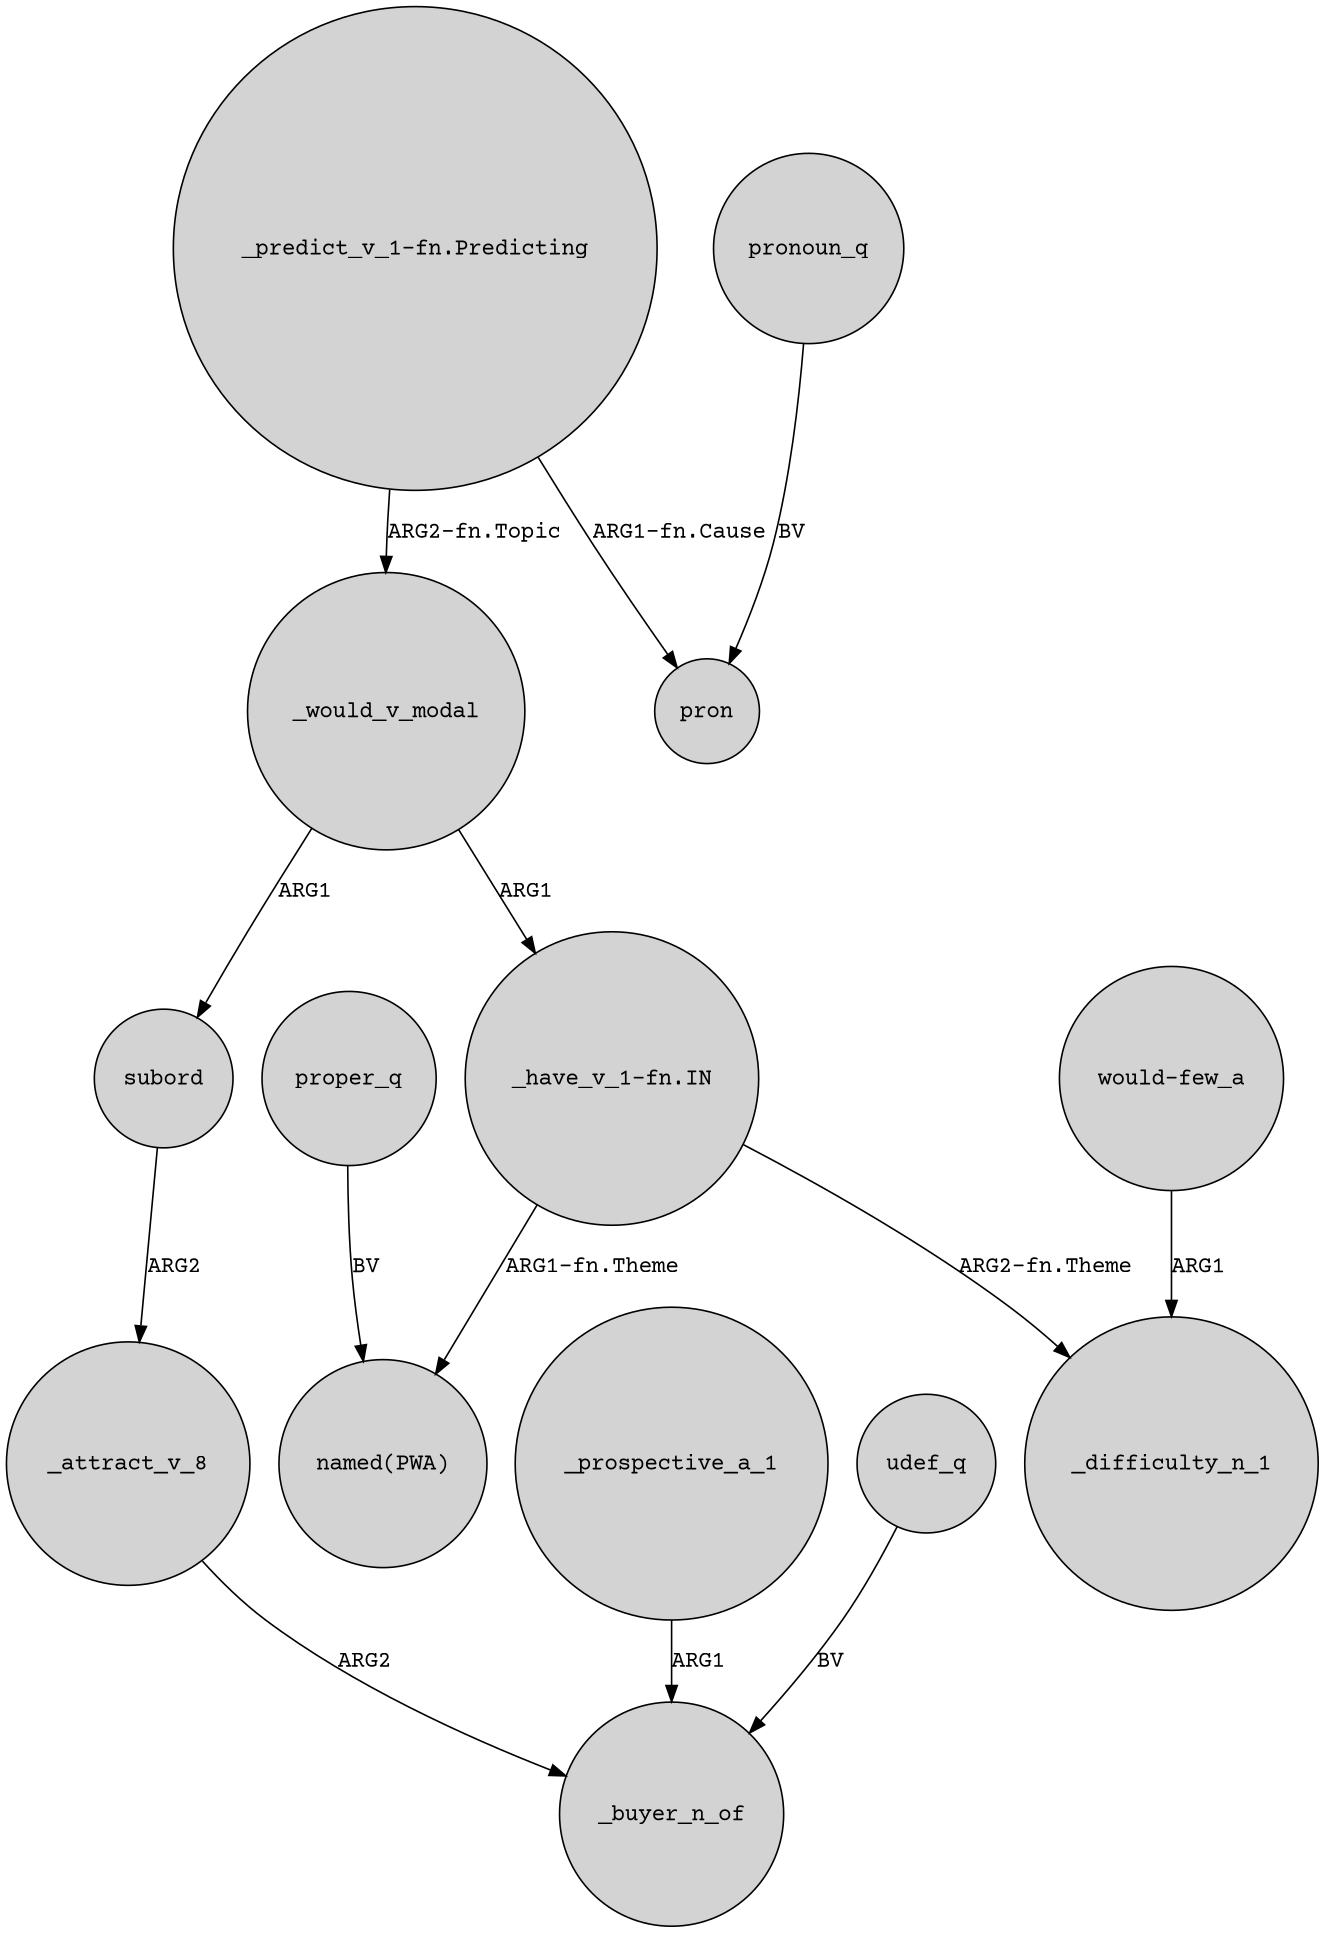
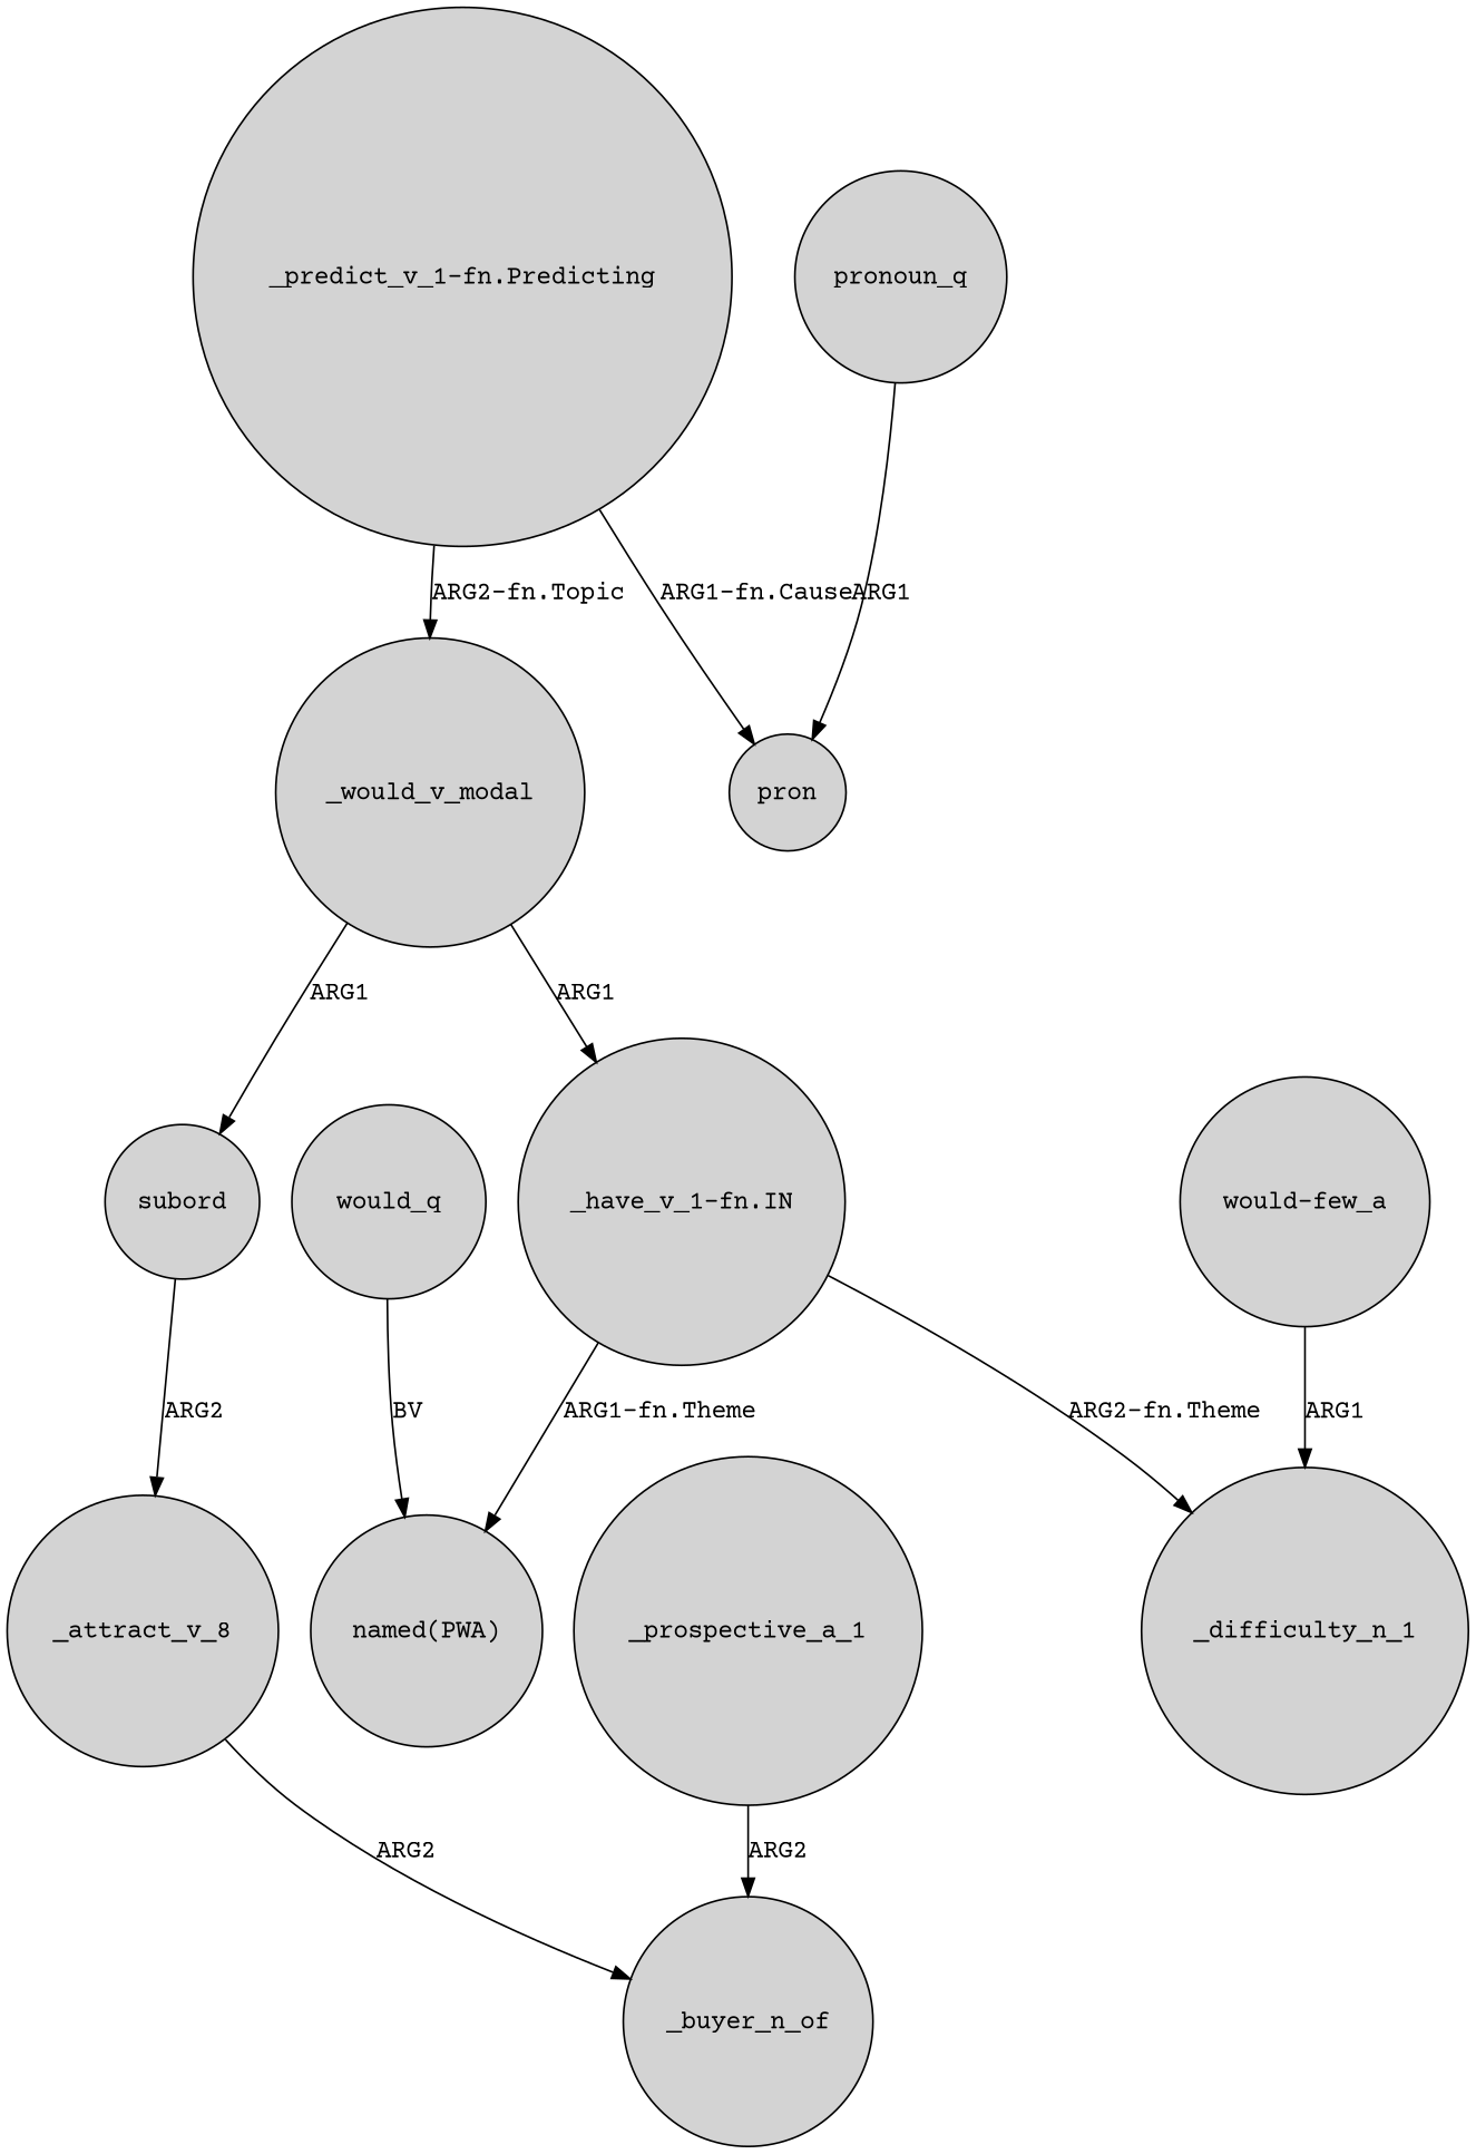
  digraph {
    fontname="Courier Prime"
    node [fontname="Courier Prime" shape=circle style=filled]
    edge [fontname="Courier Prime"]
-   proper_q
+   proper_q [label=would_q]
    "named(PWA)"
    n3 [label=_attract_v_8]
    subord
    _buyer_n_of
    "_have_v_1-fn.IN"
    _difficulty_n_1
    n8 [label="would-few_a"]
    "_predict_v_1-fn.Predicting"
    _would_v_modal
    pron
    _prospective_a_1
-   udef_q
    pronoun_q
    proper_q -> "named(PWA)" [label=BV]
    n3 -> _buyer_n_of [label=ARG2]
    subord -> n3 [label=ARG2]
    "_have_v_1-fn.IN" -> "named(PWA)" [label="ARG1-fn.Theme"]
    "_have_v_1-fn.IN" -> _difficulty_n_1 [label="ARG2-fn.Theme"]
    n8 -> _difficulty_n_1 [label=ARG1]
    "_predict_v_1-fn.Predicting" -> _would_v_modal [label="ARG2-fn.Topic"]
    "_predict_v_1-fn.Predicting" -> pron [label="ARG1-fn.Cause"]
    _would_v_modal -> subord [label=ARG1]
    _would_v_modal -> "_have_v_1-fn.IN" [label=ARG1]
-   _prospective_a_1 -> _buyer_n_of [label=ARG1]
-   udef_q -> _buyer_n_of [label=BV]
-   pronoun_q -> pron [label=BV]
+   _prospective_a_1 -> _buyer_n_of [label=ARG2]
+   pronoun_q -> pron [label=ARG1]
  }
